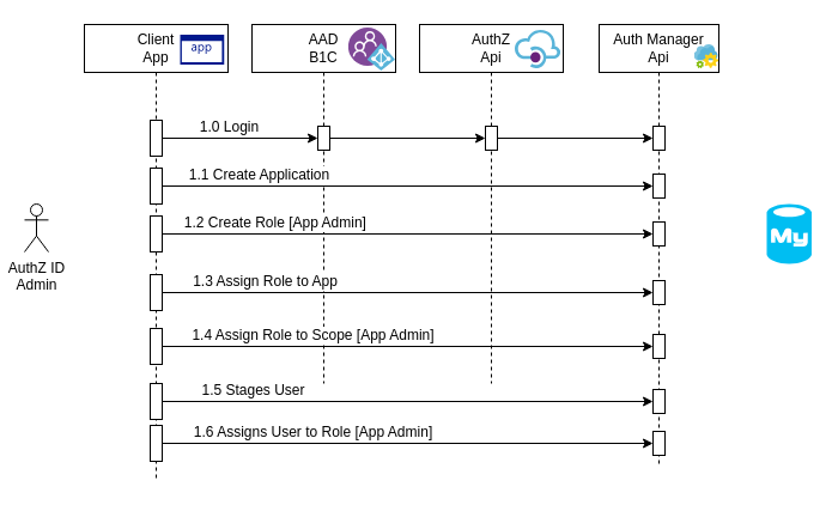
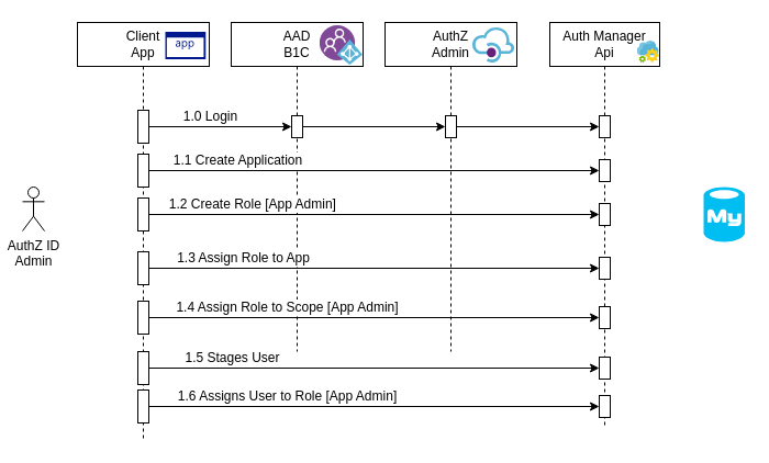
  <mxCell id="0" />
  <mxCell id="1" parent="0" />
  <mxCell id="2" value="AuthZ ID&lt;br&gt;Admin" style="shape=umlActor;verticalLabelPosition=bottom;labelBackgroundColor=#ffffff;verticalAlign=top;html=1;" vertex="1" parent="1"><mxGeometry x="20" y="170" width="20" height="40" as="geometry" /></mxCell>
  <mxCell id="3" value="" style="verticalLabelPosition=bottom;html=1;verticalAlign=top;align=center;strokeColor=none;fillColor=#00BEF2;shape=mxgraph.azure.mysql_database;" vertex="1" parent="1"><mxGeometry x="640" y="170" width="37.5" height="50" as="geometry" /></mxCell>
  <mxCell id="4" value="AAD&lt;br&gt;B1C" style="shape=umlLifeline;perimeter=lifelinePerimeter;whiteSpace=wrap;html=1;container=1;collapsible=0;recursiveResize=0;outlineConnect=0;" vertex="1" parent="1"><mxGeometry x="210" y="20" width="120" height="300" as="geometry" /></mxCell>
  <mxCell id="5" value="" style="aspect=fixed;html=1;points=[];align=center;image;fontSize=12;image=img/lib/mscae/Azure_AD_B2C.svg;" vertex="1" parent="4"><mxGeometry x="80.87" y="3" width="39.13" height="36" as="geometry" /></mxCell>
- <mxCell id="6" value="AuthZ&lt;br&gt;Api" style="shape=umlLifeline;perimeter=lifelinePerimeter;whiteSpace=wrap;html=1;container=1;collapsible=0;recursiveResize=0;outlineConnect=0;" vertex="1" parent="1"><mxGeometry x="350" y="20" width="120" height="300" as="geometry" /></mxCell>
+ <mxCell id="6" value="AuthZ&lt;br&gt;Admin" style="shape=umlLifeline;perimeter=lifelinePerimeter;whiteSpace=wrap;html=1;container=1;collapsible=0;recursiveResize=0;outlineConnect=0;" vertex="1" parent="1"><mxGeometry x="350" y="20" width="120" height="300" as="geometry" /></mxCell>
  <mxCell id="7" value="" style="aspect=fixed;html=1;points=[];align=center;image;fontSize=12;image=img/lib/mscae/API_Management.svg;" vertex="1" parent="6"><mxGeometry x="80" y="5" width="38.1" height="32" as="geometry" /></mxCell>
  <mxCell id="8" value="" style="html=1;points=[];perimeter=orthogonalPerimeter;" vertex="1" parent="6"><mxGeometry x="55" y="85" width="10" height="20" as="geometry" /></mxCell>
  <mxCell id="9" style="edgeStyle=orthogonalEdgeStyle;rounded=0;orthogonalLoop=1;jettySize=auto;html=1;" edge="1" parent="1" source="22" target="13"><mxGeometry relative="1" as="geometry"><mxPoint x="530" y="140" as="targetPoint" /><mxPoint x="180" y="140" as="sourcePoint" /></mxGeometry></mxCell>
  <mxCell id="10" value="1.1 Create Application" style="text;html=1;align=center;verticalAlign=middle;resizable=0;points=[];labelBackgroundColor=#ffffff;" vertex="1" connectable="0" parent="9"><mxGeometry y="-42" relative="1" as="geometry"><mxPoint x="-125" y="-52" as="offset" /></mxGeometry></mxCell>
  <mxCell id="11" value="Auth Manager&lt;br&gt;Api" style="shape=umlLifeline;perimeter=lifelinePerimeter;whiteSpace=wrap;html=1;container=1;collapsible=0;recursiveResize=0;outlineConnect=0;" vertex="1" parent="1"><mxGeometry x="500" y="20" width="100" height="370" as="geometry" /></mxCell>
  <mxCell id="12" value="" style="aspect=fixed;html=1;points=[];align=center;image;fontSize=12;image=img/lib/mscae/App_Configuration.svg;" vertex="1" parent="11"><mxGeometry x="79.59" y="17" width="20.41" height="20" as="geometry" /></mxCell>
  <mxCell id="13" value="" style="html=1;points=[];perimeter=orthogonalPerimeter;" vertex="1" parent="11"><mxGeometry x="45" y="125" width="10" height="20" as="geometry" /></mxCell>
  <mxCell id="14" value="" style="html=1;points=[];perimeter=orthogonalPerimeter;" vertex="1" parent="11"><mxGeometry x="45" y="165" width="10" height="20" as="geometry" /></mxCell>
  <mxCell id="15" value="" style="html=1;points=[];perimeter=orthogonalPerimeter;" vertex="1" parent="11"><mxGeometry x="45" y="214" width="10" height="20" as="geometry" /></mxCell>
  <mxCell id="16" value="" style="html=1;points=[];perimeter=orthogonalPerimeter;" vertex="1" parent="11"><mxGeometry x="45" y="259" width="10" height="20" as="geometry" /></mxCell>
  <mxCell id="17" value="" style="html=1;points=[];perimeter=orthogonalPerimeter;" vertex="1" parent="11"><mxGeometry x="45" y="85" width="10" height="20" as="geometry" /></mxCell>
  <mxCell id="18" value="" style="html=1;points=[];perimeter=orthogonalPerimeter;" vertex="1" parent="11"><mxGeometry x="45" y="305" width="10" height="20" as="geometry" /></mxCell>
  <mxCell id="19" value="" style="html=1;points=[];perimeter=orthogonalPerimeter;" vertex="1" parent="11"><mxGeometry x="45" y="340" width="10" height="20" as="geometry" /></mxCell>
  <mxCell id="20" value="Client&lt;br&gt;App" style="shape=umlLifeline;perimeter=lifelinePerimeter;whiteSpace=wrap;html=1;container=1;collapsible=0;recursiveResize=0;outlineConnect=0;" vertex="1" parent="1"><mxGeometry x="70" y="20" width="120" height="380" as="geometry" /></mxCell>
  <mxCell id="21" value="" style="aspect=fixed;pointerEvents=1;shadow=0;dashed=0;html=1;strokeColor=none;labelPosition=center;verticalLabelPosition=bottom;verticalAlign=top;align=center;fillColor=#00188D;shape=mxgraph.mscae.enterprise.application" vertex="1" parent="20"><mxGeometry x="80" y="8.5" width="36.76" height="25" as="geometry" /></mxCell>
  <mxCell id="22" value="" style="html=1;points=[];perimeter=orthogonalPerimeter;" vertex="1" parent="20"><mxGeometry x="55" y="120" width="10" height="30" as="geometry" /></mxCell>
  <mxCell id="23" value="" style="html=1;points=[];perimeter=orthogonalPerimeter;" vertex="1" parent="20"><mxGeometry x="55" y="160" width="10" height="30" as="geometry" /></mxCell>
  <mxCell id="24" value="" style="html=1;points=[];perimeter=orthogonalPerimeter;" vertex="1" parent="20"><mxGeometry x="55" y="209" width="10" height="30" as="geometry" /></mxCell>
  <mxCell id="25" value="" style="html=1;points=[];perimeter=orthogonalPerimeter;" vertex="1" parent="20"><mxGeometry x="55" y="254" width="10" height="30" as="geometry" /></mxCell>
  <mxCell id="26" value="" style="html=1;points=[];perimeter=orthogonalPerimeter;" vertex="1" parent="20"><mxGeometry x="55" y="80" width="10" height="30" as="geometry" /></mxCell>
  <mxCell id="27" value="" style="html=1;points=[];perimeter=orthogonalPerimeter;" vertex="1" parent="20"><mxGeometry x="55" y="300" width="10" height="30" as="geometry" /></mxCell>
  <mxCell id="28" value="" style="html=1;points=[];perimeter=orthogonalPerimeter;" vertex="1" parent="20"><mxGeometry x="55" y="335" width="10" height="30" as="geometry" /></mxCell>
  <mxCell id="29" style="edgeStyle=orthogonalEdgeStyle;rounded=0;orthogonalLoop=1;jettySize=auto;html=1;" edge="1" parent="1" source="23" target="14"><mxGeometry relative="1" as="geometry"><mxPoint x="550" y="173" as="targetPoint" /><mxPoint x="200" y="173" as="sourcePoint" /></mxGeometry></mxCell>
  <mxCell id="30" value="1.2 Create Role [App Admin]&amp;nbsp;" style="text;html=1;align=center;verticalAlign=middle;resizable=0;points=[];labelBackgroundColor=#ffffff;" vertex="1" connectable="0" parent="29"><mxGeometry y="-42" relative="1" as="geometry"><mxPoint x="-110" y="-52" as="offset" /></mxGeometry></mxCell>
  <mxCell id="31" style="edgeStyle=orthogonalEdgeStyle;rounded=0;orthogonalLoop=1;jettySize=auto;html=1;" edge="1" parent="1" source="24" target="15"><mxGeometry relative="1" as="geometry"><mxPoint x="540" y="229" as="targetPoint" /><mxPoint x="190" y="229" as="sourcePoint" /></mxGeometry></mxCell>
  <mxCell id="32" value="1.3 Assign Role to App" style="text;html=1;align=center;verticalAlign=middle;resizable=0;points=[];labelBackgroundColor=#ffffff;" vertex="1" connectable="0" parent="31"><mxGeometry y="-42" relative="1" as="geometry"><mxPoint x="-120" y="-52" as="offset" /></mxGeometry></mxCell>
  <mxCell id="33" style="edgeStyle=orthogonalEdgeStyle;rounded=0;orthogonalLoop=1;jettySize=auto;html=1;" edge="1" parent="1" source="25" target="16"><mxGeometry relative="1" as="geometry"><mxPoint x="560" y="262" as="targetPoint" /><mxPoint x="210" y="262" as="sourcePoint" /></mxGeometry></mxCell>
  <mxCell id="34" value="1.4 Assign Role to Scope [App Admin]" style="text;html=1;align=center;verticalAlign=middle;resizable=0;points=[];labelBackgroundColor=#ffffff;" vertex="1" connectable="0" parent="33"><mxGeometry y="-42" relative="1" as="geometry"><mxPoint x="-80" y="-52" as="offset" /></mxGeometry></mxCell>
  <mxCell id="35" style="edgeStyle=orthogonalEdgeStyle;rounded=0;orthogonalLoop=1;jettySize=auto;html=1;" edge="1" parent="1" source="36" target="8"><mxGeometry relative="1" as="geometry" /></mxCell>
  <mxCell id="36" value="" style="html=1;points=[];perimeter=orthogonalPerimeter;" vertex="1" parent="1"><mxGeometry x="265" y="105" width="10" height="20" as="geometry" /></mxCell>
  <mxCell id="37" style="edgeStyle=orthogonalEdgeStyle;rounded=0;orthogonalLoop=1;jettySize=auto;html=1;" edge="1" parent="1" source="26" target="36"><mxGeometry relative="1" as="geometry"><mxPoint x="190" y="115" as="targetPoint" /></mxGeometry></mxCell>
  <mxCell id="38" value="1.0 Login" style="text;html=1;align=center;verticalAlign=middle;resizable=0;points=[];labelBackgroundColor=#ffffff;" vertex="1" connectable="0" parent="37"><mxGeometry x="-0.061" y="-2" relative="1" as="geometry"><mxPoint x="-6" y="-12" as="offset" /></mxGeometry></mxCell>
  <mxCell id="39" style="edgeStyle=orthogonalEdgeStyle;rounded=0;orthogonalLoop=1;jettySize=auto;html=1;" edge="1" parent="1" source="8" target="17"><mxGeometry relative="1" as="geometry" /></mxCell>
  <mxCell id="40" style="edgeStyle=orthogonalEdgeStyle;rounded=0;orthogonalLoop=1;jettySize=auto;html=1;" edge="1" parent="1" source="27" target="18"><mxGeometry relative="1" as="geometry"><mxPoint x="570" y="272" as="targetPoint" /><mxPoint x="220" y="272" as="sourcePoint" /></mxGeometry></mxCell>
  <mxCell id="41" value="1.5 Stages User" style="text;html=1;align=center;verticalAlign=middle;resizable=0;points=[];labelBackgroundColor=#ffffff;" vertex="1" connectable="0" parent="40"><mxGeometry y="-42" relative="1" as="geometry"><mxPoint x="-130" y="-52" as="offset" /></mxGeometry></mxCell>
  <mxCell id="42" style="edgeStyle=orthogonalEdgeStyle;rounded=0;orthogonalLoop=1;jettySize=auto;html=1;" edge="1" parent="1" source="28" target="19"><mxGeometry relative="1" as="geometry"><mxPoint x="580" y="282" as="targetPoint" /><mxPoint x="230" y="282" as="sourcePoint" /></mxGeometry></mxCell>
  <mxCell id="43" value="1.6 Assigns User to Role [App Admin]" style="text;html=1;align=center;verticalAlign=middle;resizable=0;points=[];labelBackgroundColor=#ffffff;" vertex="1" connectable="0" parent="42"><mxGeometry y="-42" relative="1" as="geometry"><mxPoint x="-80" y="-52" as="offset" /></mxGeometry></mxCell>
